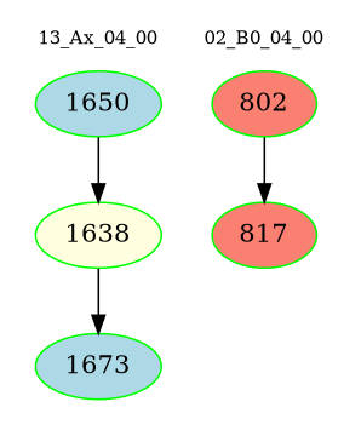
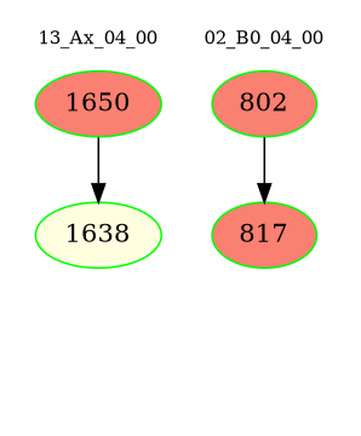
  digraph {
    fontname="DejaVu Serif"
    node [color=green fillcolor=lightblue fontname="DejaVu Serif" style=filled]
    edge [color=black fontname="DejaVu Serif"]
-   n1 [label=1650]
+   n1 [fillcolor=salmon label=1650]
    n2 [fillcolor=lightyellow label=1638]
-   n3 [label=1673]
    n4 [fillcolor=salmon label=802]
    n5 [fillcolor=salmon label=817]
    subgraph cluster_1 {
      color=white
      fontsize=10
      label="13_Ax_04_00"
      n1
      n2
-     n3
    }
    subgraph cluster_2 {
      color=white
      fontsize=10
      label="02_B0_04_00"
      n4
      n5
    }
    n1 -> n2
-   n2 -> n3
    n4 -> n5
  }
